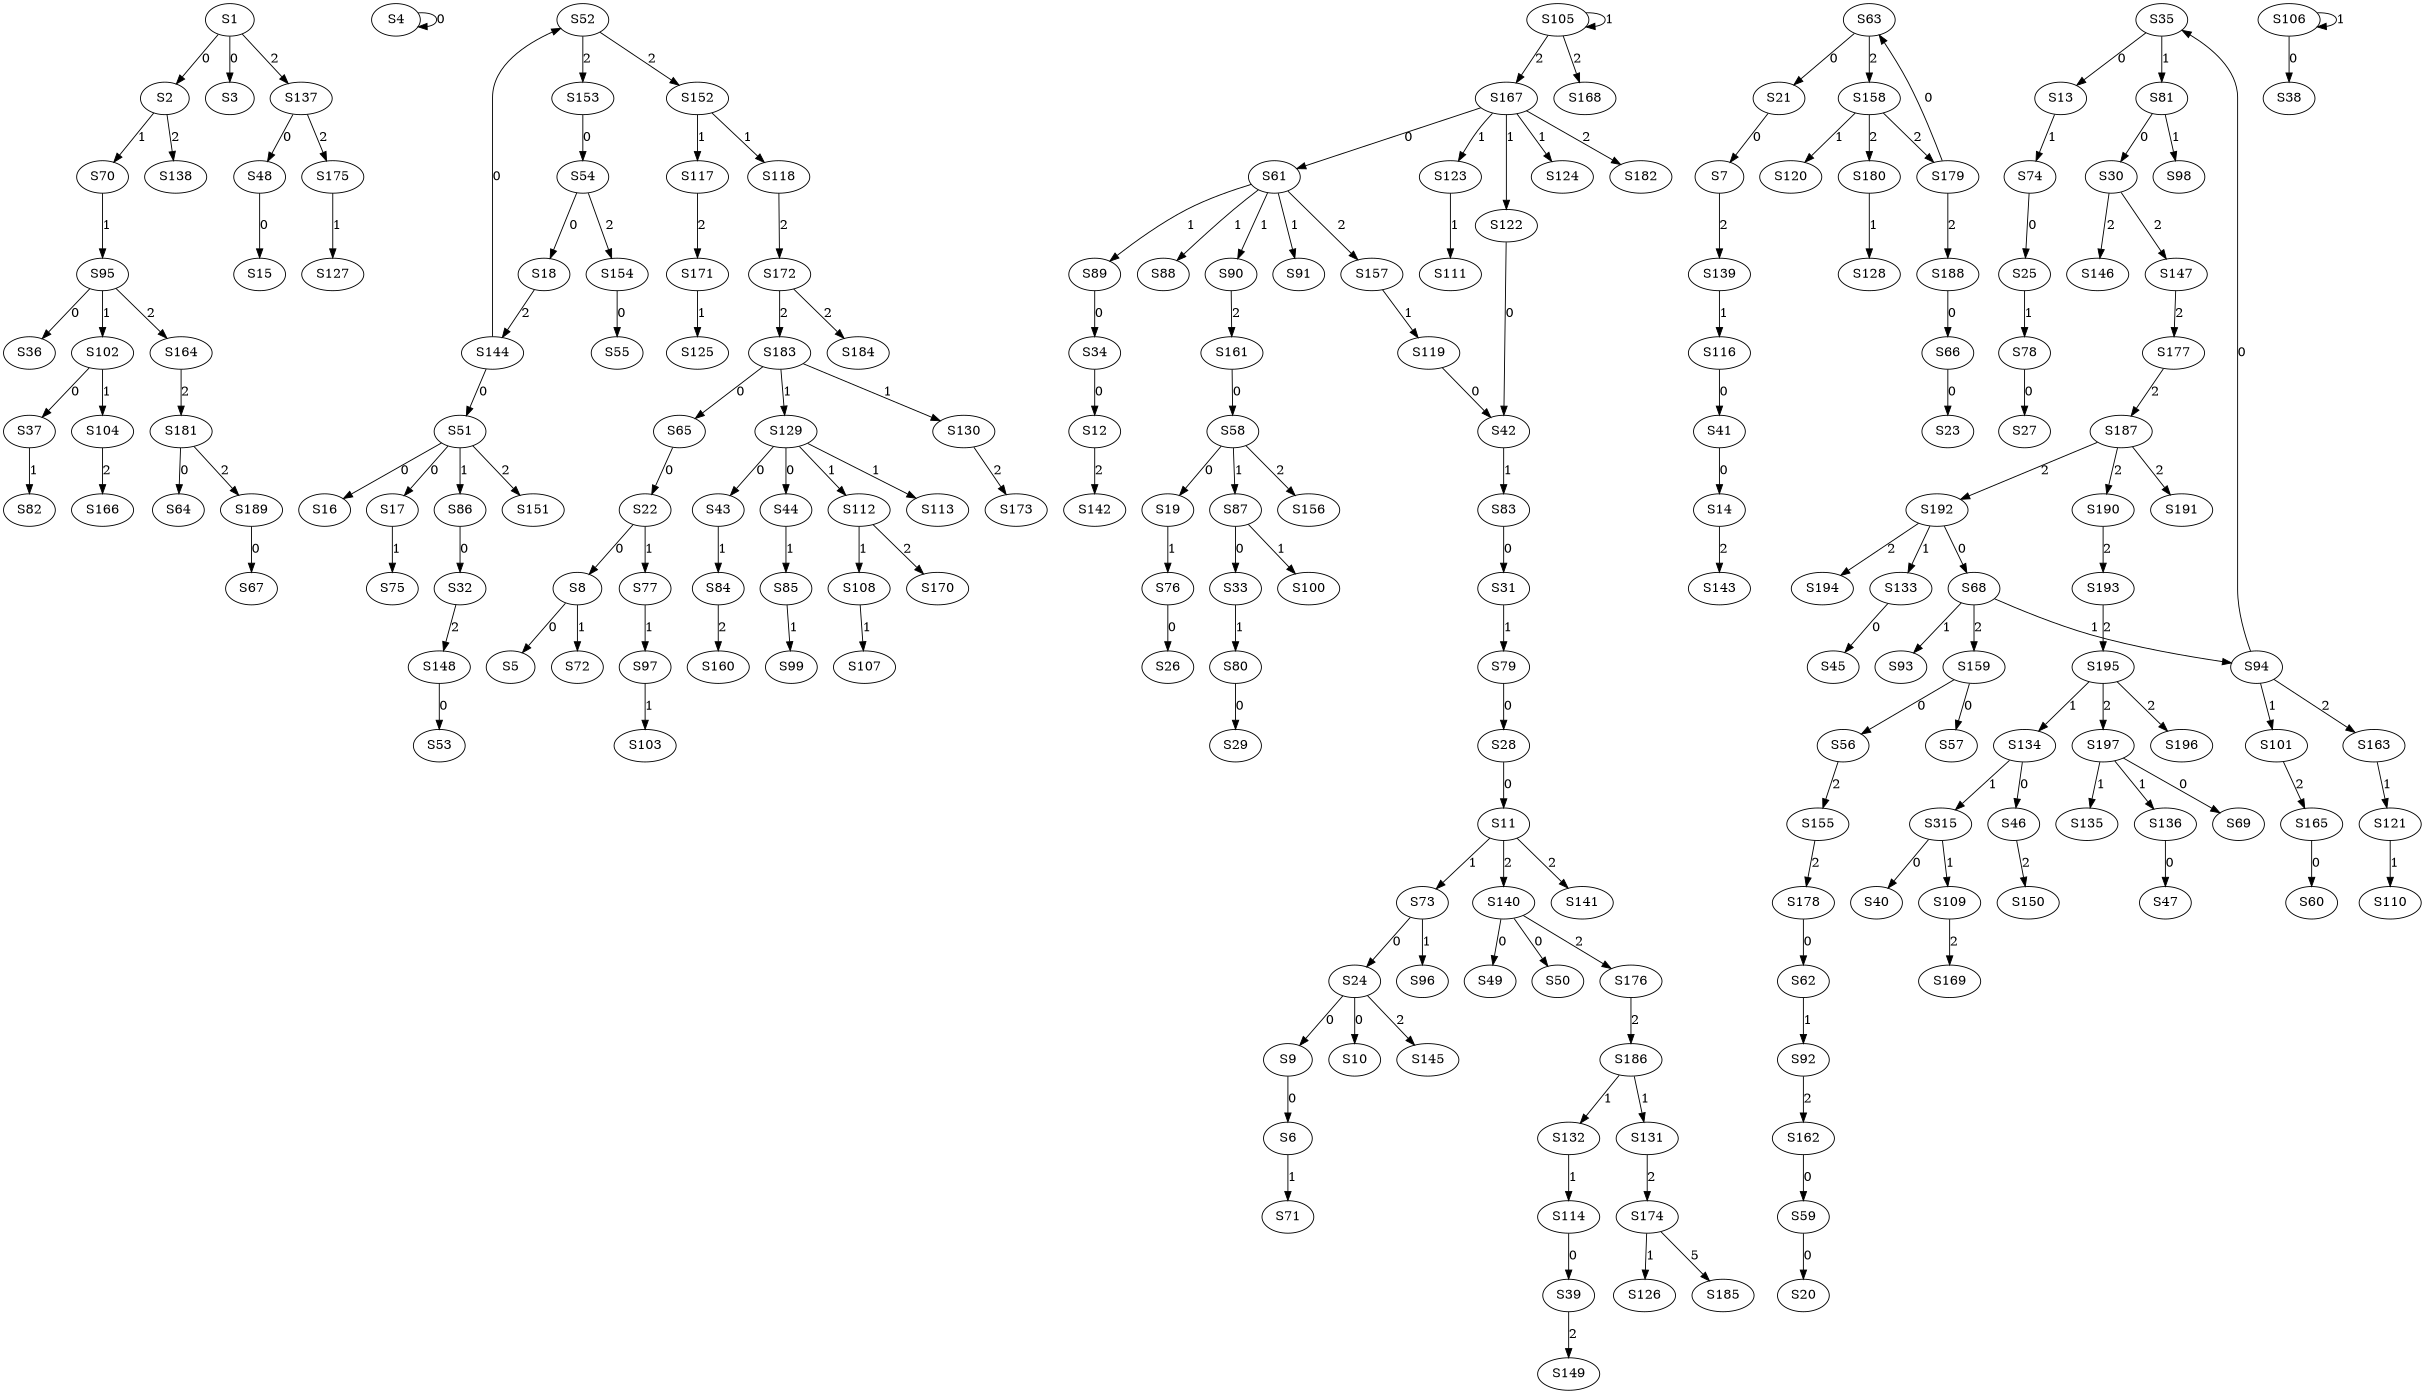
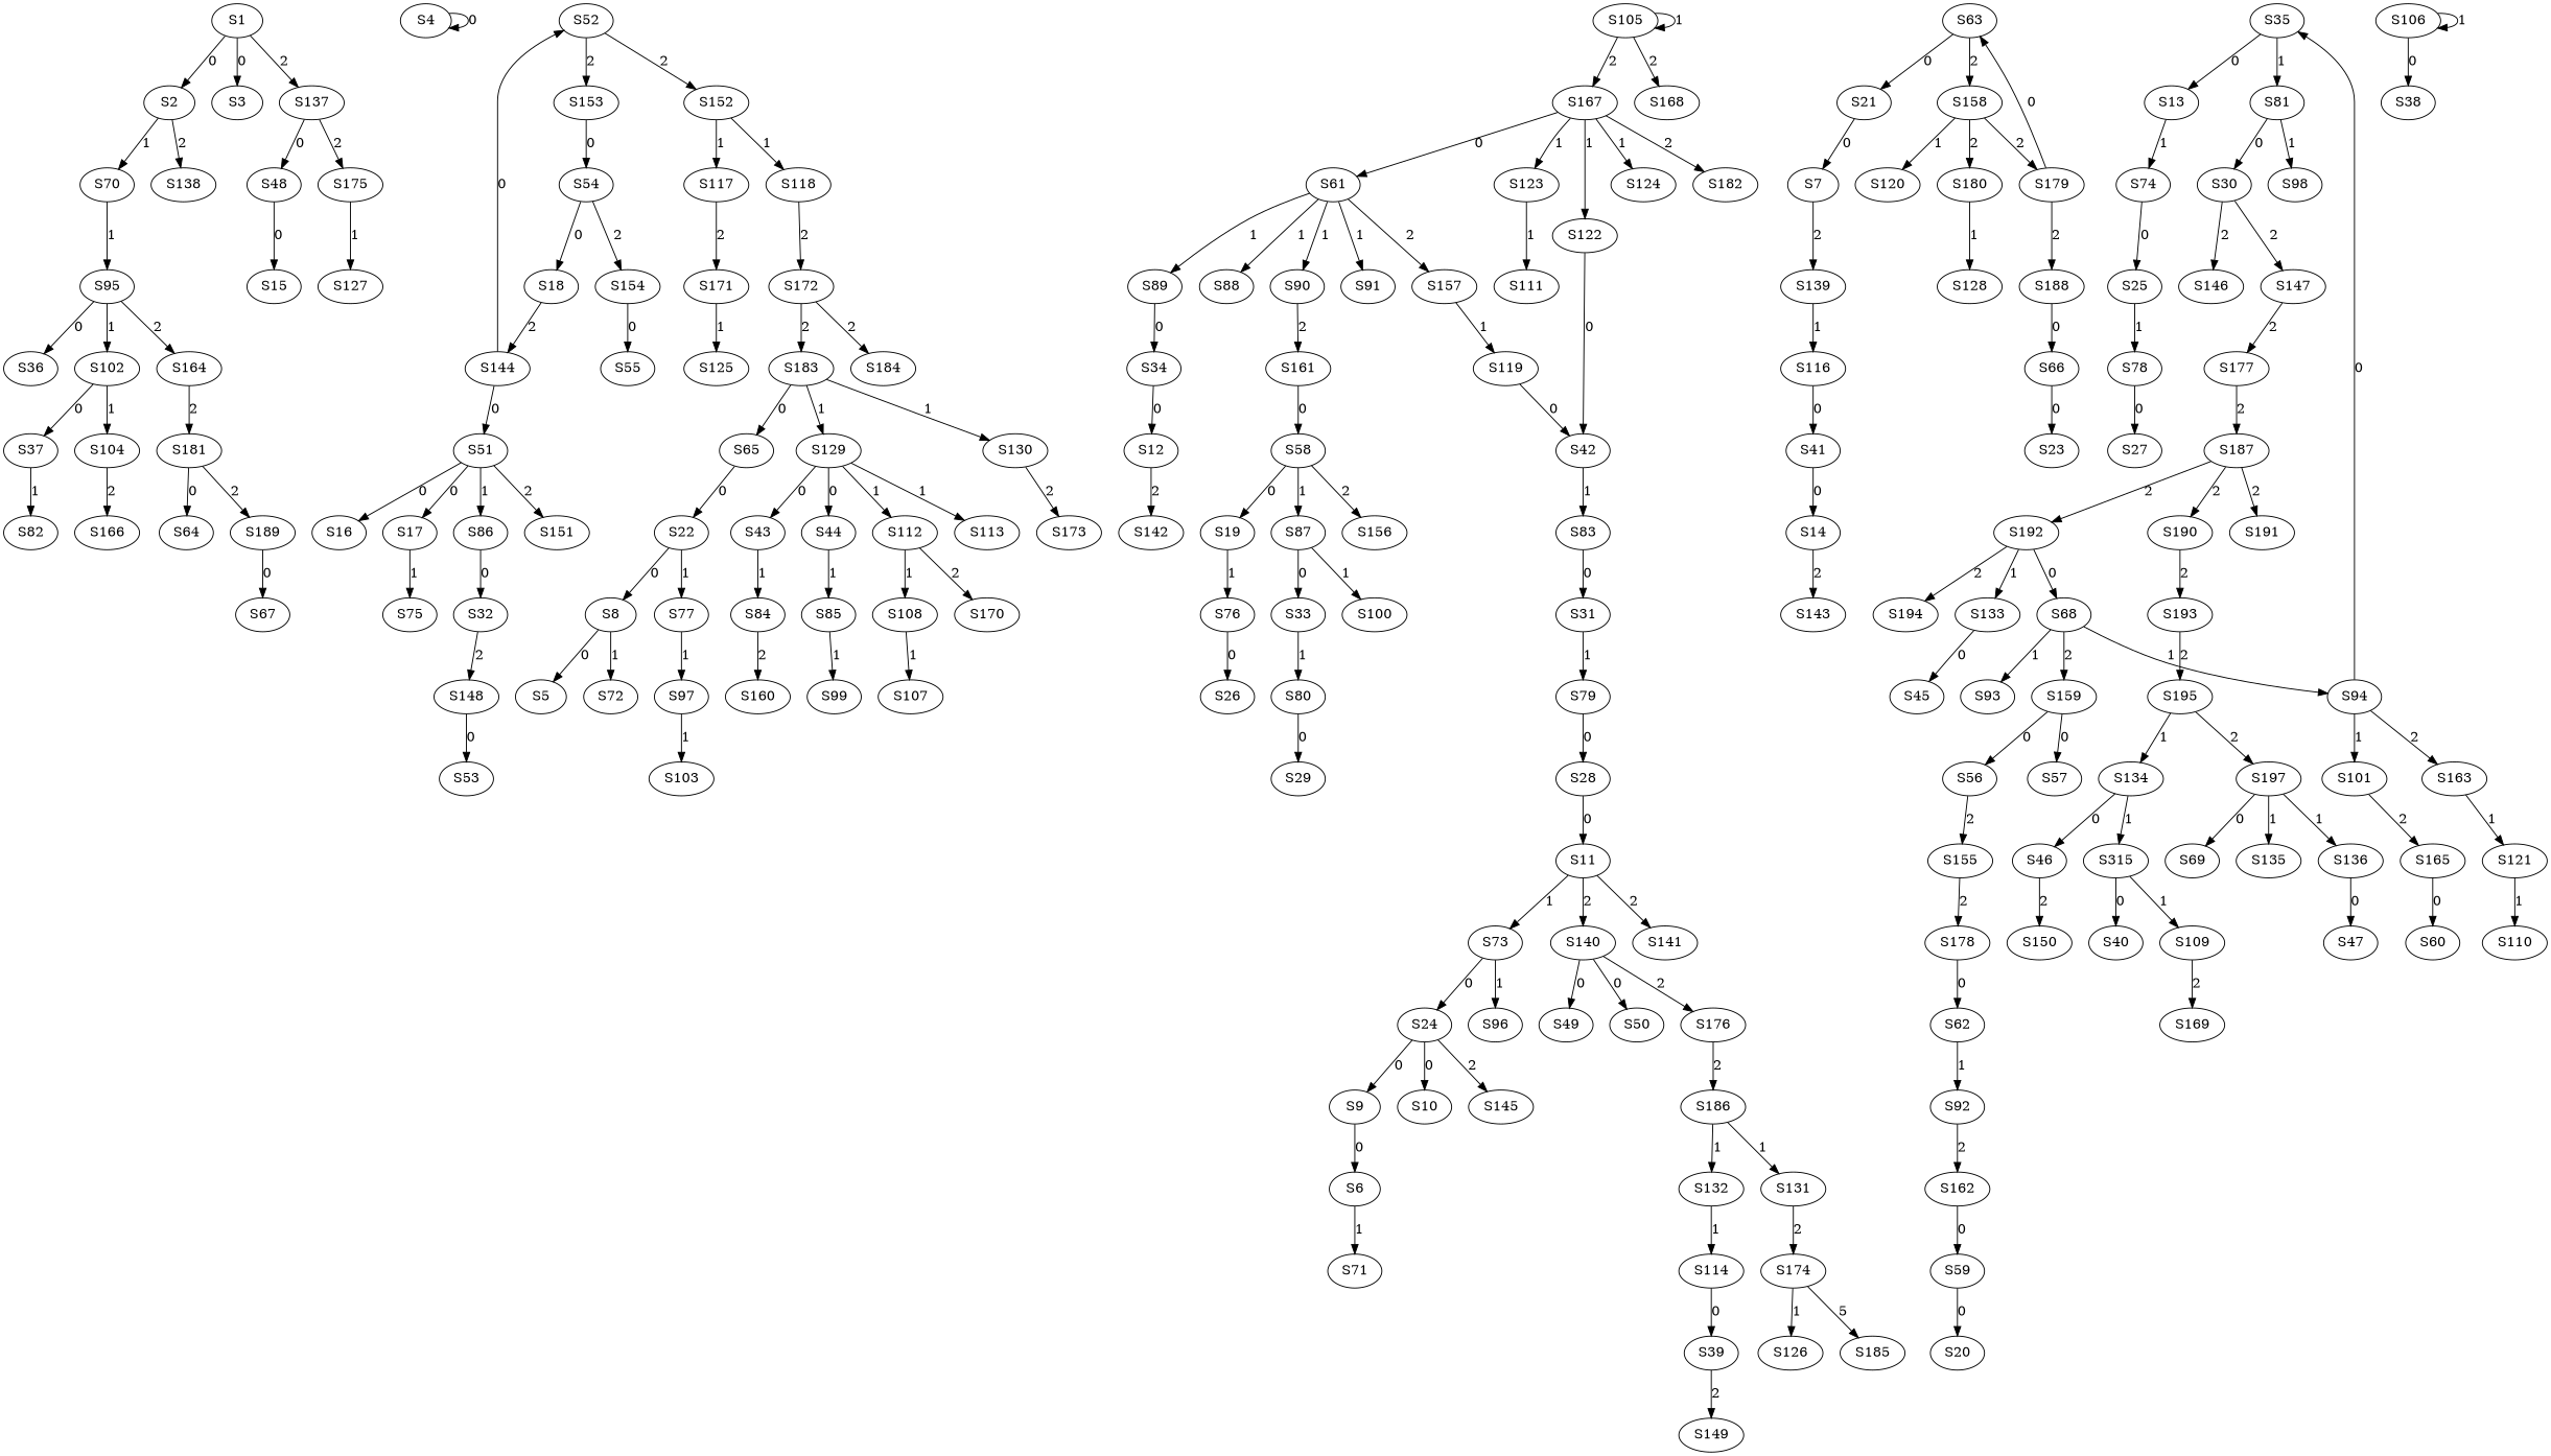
  strict digraph {
    S1
    S2
    S3
    S137
    S70
    S138
    S48
    S175
    S95
    S4
    S8
    S5
    S72
    S9
    S6
    S71
    S21
    S7
    S139
    S116
    S22
    S77
    S97
    S24
    S10
    S145
    S28
    S11
    S73
    S140
    S141
    S96
    S49
    S50
    S176
    S34
    S12
    S142
    S35
    S13
    S81
    S74
    S30
    S98
    S25
    S41
    S14
    S143
    S15
    S51
    S16
    S17
    S86
    S151
    S75
    S32
    S54
    S18
    S154
    S144
    S55
    S52
    S58
    S19
    S87
    S156
    S76
    S33
    S100
    S26
    S59
    S20
    S63
    S158
    S179
    S120
    S180
    S65
    S66
    S23
    S78
    S27
    S79
    S80
    S29
    S146
    S147
    S177
    S83
    S31
    S148
    S53
    S89
    S94
    S101
    S163
    S165
    S121
    S36
    S102
    S164
    S37
    S104
    S181
    S82
    S166
    S106
    S38
    S114
    S39
    S149
    n112 [label=S315]
    S40
    S109
    S169
    S119
    S42
    S129
    S43
    S44
    S112
    S113
    S84
    S85
    S108
    S170
    S160
    S99
    S133
    S45
    S134
    S46
    S150
    S136
    S47
    S127
    S186
    S153
    S152
    S117
    S118
    S159
    S56
    S57
    S155
    S178
    S161
    S162
    S60
    S167
    S61
    S123
    S122
    S124
    S182
    S88
    S90
    S91
    S157
    S111
    S62
    S92
    S188
    S64
    S189
    S67
    S183
    S130
    S173
    S192
    S68
    S194
    S93
    S197
    S69
    S135
    S103
    S105
    S168
    S107
    S110
    S132
    S171
    S172
    S125
    S184
    S128
    S174
    S126
    S185
    S131
    S195
-   S196
    S187
    S190
    S191
    S193
    S1 -> S2 [label=0]
    S1 -> S3 [label=0]
    S1 -> S137 [label=2]
    S2 -> S70 [label=1]
    S2 -> S138 [label=2]
    S137 -> S48 [label=0]
    S137 -> S175 [label=2]
    S70 -> S95 [label=1]
    S48 -> S15 [label=0]
    S175 -> S127 [label=1]
    S95 -> S36 [label=0]
    S95 -> S102 [label=1]
    S95 -> S164 [label=2]
    S4 -> S4 [label=0]
    S8 -> S5 [label=0]
    S8 -> S72 [label=1]
    S9 -> S6 [label=0]
    S6 -> S71 [label=1]
    S21 -> S7 [label=0]
    S7 -> S139 [label=2]
    S139 -> S116 [label=1]
    S116 -> S41 [label=0]
    S22 -> S8 [label=0]
    S22 -> S77 [label=1]
    S77 -> S97 [label=1]
    S97 -> S103 [label=1]
    S24 -> S9 [label=0]
    S24 -> S10 [label=0]
    S24 -> S145 [label=2]
    S28 -> S11 [label=0]
    S11 -> S73 [label=1]
    S11 -> S140 [label=2]
    S11 -> S141 [label=2]
    S73 -> S24 [label=0]
    S73 -> S96 [label=1]
    S140 -> S49 [label=0]
    S140 -> S50 [label=0]
    S140 -> S176 [label=2]
    S176 -> S186 [label=2]
    S34 -> S12 [label=0]
    S12 -> S142 [label=2]
    S35 -> S13 [label=0]
    S35 -> S81 [label=1]
    S13 -> S74 [label=1]
    S81 -> S30 [label=0]
    S81 -> S98 [label=1]
    S74 -> S25 [label=0]
    S30 -> S146 [label=2]
    S30 -> S147 [label=2]
    S25 -> S78 [label=1]
    S41 -> S14 [label=0]
    S14 -> S143 [label=2]
    S51 -> S16 [label=0]
    S51 -> S17 [label=0]
    S51 -> S86 [label=1]
    S51 -> S151 [label=2]
    S17 -> S75 [label=1]
    S86 -> S32 [label=0]
    S32 -> S148 [label=2]
    S54 -> S18 [label=0]
    S54 -> S154 [label=2]
    S18 -> S144 [label=2]
    S154 -> S55 [label=0]
    S144 -> S51 [label=0]
    S144 -> S52 [label=0]
    S52 -> S153 [label=2]
    S52 -> S152 [label=2]
    S58 -> S19 [label=0]
    S58 -> S87 [label=1]
    S58 -> S156 [label=2]
    S19 -> S76 [label=1]
    S87 -> S33 [label=0]
    S87 -> S100 [label=1]
    S76 -> S26 [label=0]
    S33 -> S80 [label=1]
    S59 -> S20 [label=0]
    S63 -> S21 [label=0]
    S63 -> S158 [label=2]
    S158 -> S179 [label=2]
    S158 -> S120 [label=1]
    S158 -> S180 [label=2]
    S179 -> S63 [label=0]
    S179 -> S188 [label=2]
    S180 -> S128 [label=1]
    S65 -> S22 [label=0]
    S66 -> S23 [label=0]
    S78 -> S27 [label=0]
    S79 -> S28 [label=0]
    S80 -> S29 [label=0]
    S147 -> S177 [label=2]
    S177 -> S187 [label=2]
    S83 -> S31 [label=0]
    S31 -> S79 [label=1]
    S148 -> S53 [label=0]
    S89 -> S34 [label=0]
    S94 -> S35 [label=0]
    S94 -> S101 [label=1]
    S94 -> S163 [label=2]
    S101 -> S165 [label=2]
    S163 -> S121 [label=1]
    S165 -> S60 [label=0]
    S121 -> S110 [label=1]
    S102 -> S37 [label=0]
    S102 -> S104 [label=1]
    S164 -> S181 [label=2]
    S37 -> S82 [label=1]
    S104 -> S166 [label=2]
    S181 -> S64 [label=0]
    S181 -> S189 [label=2]
    S106 -> S106 [label=1]
    S106 -> S38 [label=0]
    S114 -> S39 [label=0]
    S39 -> S149 [label=2]
    n112 -> S40 [label=0]
    n112 -> S109 [label=1]
    S109 -> S169 [label=2]
    S119 -> S42 [label=0]
    S42 -> S83 [label=1]
    S129 -> S43 [label=0]
    S129 -> S44 [label=0]
    S129 -> S112 [label=1]
    S129 -> S113 [label=1]
    S43 -> S84 [label=1]
    S44 -> S85 [label=1]
    S112 -> S108 [label=1]
    S112 -> S170 [label=2]
    S84 -> S160 [label=2]
    S85 -> S99 [label=1]
    S108 -> S107 [label=1]
    S133 -> S45 [label=0]
    S134 -> n112 [label=1]
    S134 -> S46 [label=0]
    S46 -> S150 [label=2]
    S136 -> S47 [label=0]
    S186 -> S132 [label=1]
    S186 -> S131 [label=1]
    S153 -> S54 [label=0]
    S152 -> S117 [label=1]
    S152 -> S118 [label=1]
    S117 -> S171 [label=2]
    S118 -> S172 [label=2]
    S159 -> S56 [label=0]
    S159 -> S57 [label=0]
    S56 -> S155 [label=2]
    S155 -> S178 [label=2]
    S178 -> S62 [label=0]
    S161 -> S58 [label=0]
    S162 -> S59 [label=0]
    S167 -> S61 [label=0]
    S167 -> S123 [label=1]
    S167 -> S122 [label=1]
    S167 -> S124 [label=1]
    S167 -> S182 [label=2]
    S61 -> S89 [label=1]
    S61 -> S88 [label=1]
    S61 -> S90 [label=1]
    S61 -> S91 [label=1]
    S61 -> S157 [label=2]
    S123 -> S111 [label=1]
    S122 -> S42 [label=0]
    S90 -> S161 [label=2]
    S157 -> S119 [label=1]
    S62 -> S92 [label=1]
    S92 -> S162 [label=2]
    S188 -> S66 [label=0]
    S189 -> S67 [label=0]
    S183 -> S65 [label=0]
    S183 -> S129 [label=1]
    S183 -> S130 [label=1]
    S130 -> S173 [label=2]
    S192 -> S133 [label=1]
    S192 -> S68 [label=0]
    S192 -> S194 [label=2]
    S68 -> S94 [label=1]
    S68 -> S159 [label=2]
    S68 -> S93 [label=1]
    S197 -> S136 [label=1]
    S197 -> S69 [label=0]
    S197 -> S135 [label=1]
    S105 -> S167 [label=2]
    S105 -> S105 [label=1]
    S105 -> S168 [label=2]
    S132 -> S114 [label=1]
    S171 -> S125 [label=1]
    S172 -> S183 [label=2]
    S172 -> S184 [label=2]
    S174 -> S126 [label=1]
    S174 -> S185 [label=5]
    S131 -> S174 [label=2]
    S195 -> S134 [label=1]
    S195 -> S197 [label=2]
-   S195 -> S196 [label=2]
    S187 -> S192 [label=2]
    S187 -> S190 [label=2]
    S187 -> S191 [label=2]
    S190 -> S193 [label=2]
    S193 -> S195 [label=2]
  }
